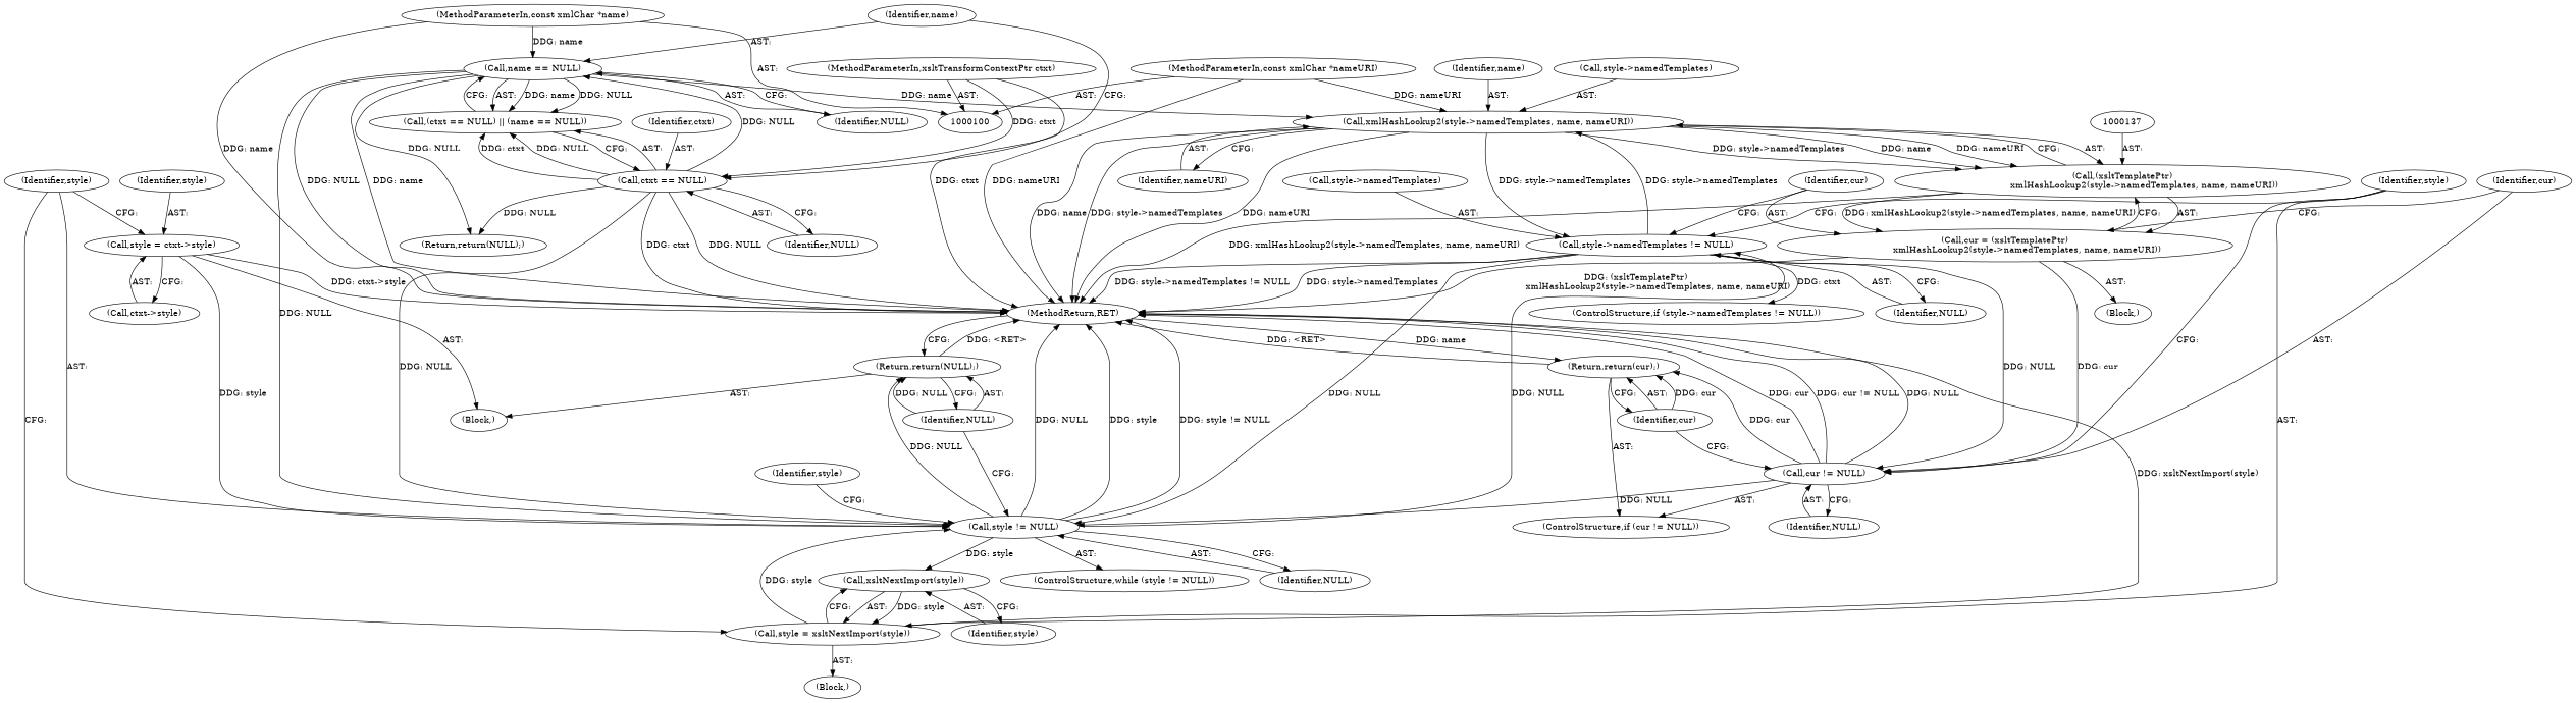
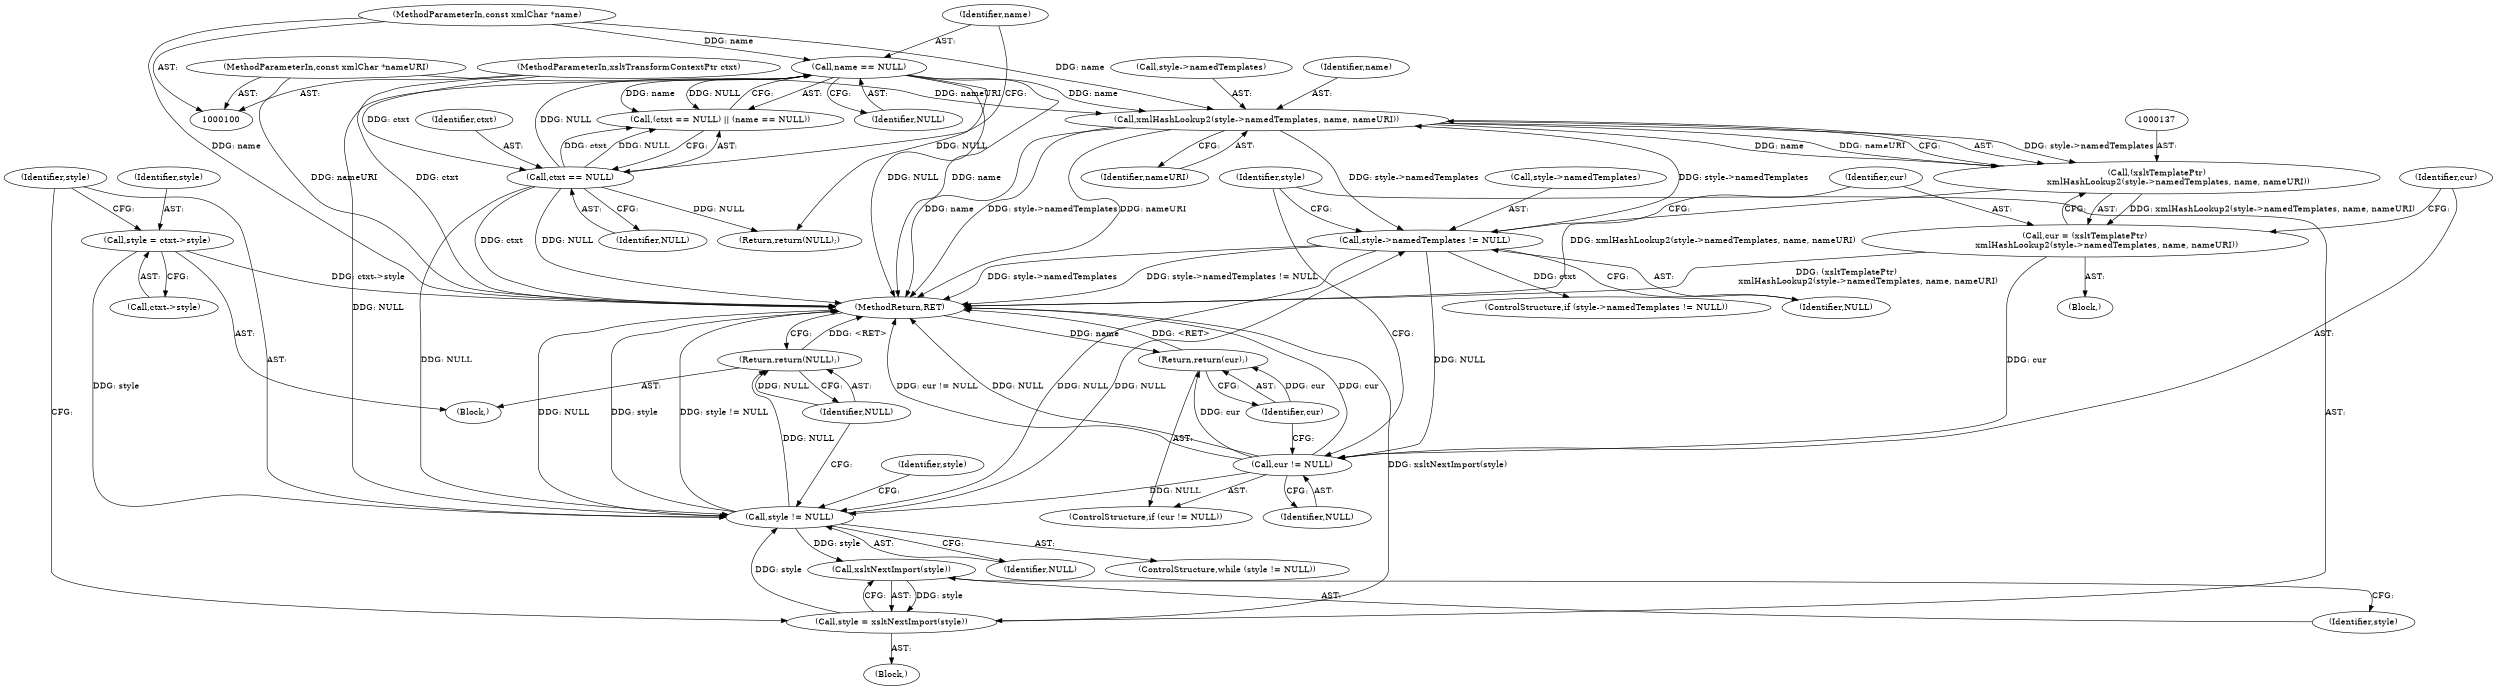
  digraph {
    n1 [label="(Call,xmlHashLookup2(style->namedTemplates, name, nameURI))"]
    n2 [label="(Call,style->namedTemplates != NULL)"]
    n3 [label="(Call,(xsltTemplatePtr)\n                xmlHashLookup2(style->namedTemplates, name, nameURI))"]
    n4 [label="(Identifier,nameURI)"]
    n5 [label="(MethodReturn,RET)"]
    n6 [label="(Call,style != NULL)"]
    n7 [label="(Call,cur != NULL)"]
    n8 [label="(ControlStructure,if (style->namedTemplates != NULL))"]
    n9 [label="(Identifier,NULL)"]
    n10 [label="(Call,cur = (xsltTemplatePtr)\n                xmlHashLookup2(style->namedTemplates, name, nameURI))"]
    n11 [label="(Return,return(NULL);)"]
    n12 [label="(Return,return(cur);)"]
    n13 [label="(Call,xsltNextImport(style))"]
    n14 [label="(ControlStructure,while (style != NULL))"]
    n15 [label="(Identifier,NULL)"]
    n16 [label="(ControlStructure,if (cur != NULL))"]
    n17 [label="(Identifier,NULL)"]
    n18 [label="(Call,name == NULL)"]
    n19 [label="(Call,(ctxt == NULL) || (name == NULL))"]
    n20 [label="(Return,return(NULL);)"]
    n21 [label="(Identifier,NULL)"]
    n22 [label="(Call,ctxt == NULL)"]
    n23 [label="(MethodParameterIn,const xmlChar *name)"]
    1000100
    n25 [label="(Identifier,NULL)"]
    n26 [label="(MethodParameterIn,xsltTransformContextPtr ctxt)"]
    n27 [label="(MethodParameterIn,const xmlChar *nameURI)"]
    n28 [label="(Call,style = xsltNextImport(style))"]
    n29 [label="(Identifier,style)"]
    n30 [label="(Block,)"]
    n31 [label="(Identifier,NULL)"]
    n32 [label="(Block,)"]
    n33 [label="(Call,style = ctxt->style)"]
    n34 [label="(Call,ctxt->style)"]
    n35 [label="(Identifier,cur)"]
    n36 [label="(Block,)"]
    n37 [label="(Identifier,cur)"]
    n38 [label="(Identifier,name)"]
    n39 [label="(Identifier,ctxt)"]
    n40 [label="(Call,style->namedTemplates)"]
    n41 [label="(Identifier,name)"]
    n42 [label="(Identifier,style)"]
    n43 [label="(Identifier,style)"]
    n44 [label="(Identifier,cur)"]
    n45 [label="(Identifier,style)"]
    n46 [label="(Call,style->namedTemplates)"]
    n47 [label="(Identifier,style)"]
    1000137
    n1 -> n2 [label="DDG: style->namedTemplates"]
    n1 -> n3 [label="AST: "]
    n1 -> n3 [label="DDG: style->namedTemplates"]
    n1 -> n3 [label="DDG: name"]
    n1 -> n3 [label="DDG: nameURI"]
    n1 -> n4 [label="CFG: "]
    n1 -> n5 [label="DDG: name"]
    n1 -> n5 [label="DDG: style->namedTemplates"]
    n1 -> n5 [label="DDG: nameURI"]
    n2 -> n1 [label="DDG: style->namedTemplates"]
    n2 -> n5 [label="DDG: style->namedTemplates"]
    n2 -> n5 [label="DDG: style->namedTemplates != NULL"]
    n2 -> n6 [label="DDG: NULL"]
    n2 -> n7 [label="DDG: NULL"]
    n2 -> n8 [label="DDG: ctxt"]
    n2 -> n9 [label="CFG: "]
    n3 -> n1 [label="CFG: "]
    n3 -> n5 [label="DDG: xmlHashLookup2(style->namedTemplates, name, nameURI)"]
    n3 -> n10 [label="AST: "]
    n3 -> n10 [label="DDG: xmlHashLookup2(style->namedTemplates, name, nameURI)"]
    n4 -> n1 [label="AST: "]
    n5 -> n11 [label="CFG: "]
    n5 -> n12 [label="DDG: name"]
    n6 -> n2 [label="DDG: NULL"]
    n6 -> n5 [label="DDG: NULL"]
    n6 -> n5 [label="DDG: style"]
    n6 -> n5 [label="DDG: style != NULL"]
    n6 -> n11 [label="DDG: NULL"]
    n6 -> n13 [label="DDG: style"]
    n6 -> n14 [label="AST: "]
    n6 -> n15 [label="CFG: "]
    n7 -> n5 [label="DDG: cur"]
    n7 -> n5 [label="DDG: cur != NULL"]
    n7 -> n5 [label="DDG: NULL"]
    n7 -> n6 [label="DDG: NULL"]
    n7 -> n12 [label="DDG: cur"]
    n7 -> n16 [label="AST: "]
    n7 -> n17 [label="CFG: "]
    n9 -> n2 [label="AST: "]
    n10 -> n3 [label="CFG: "]
    n10 -> n5 [label="DDG: (xsltTemplatePtr)\n                xmlHashLookup2(style->namedTemplates, name, nameURI)"]
    n10 -> n7 [label="DDG: cur"]
    n10 -> n36 [label="AST: "]
    n11 -> n5 [label="DDG: <RET>"]
    n11 -> n30 [label="AST: "]
    n11 -> n31 [label="CFG: "]
    n12 -> n5 [label="DDG: <RET>"]
    n12 -> n16 [label="AST: "]
    n12 -> n35 [label="CFG: "]
    n13 -> n28 [label="AST: "]
    n13 -> n28 [label="DDG: style"]
    n13 -> n29 [label="CFG: "]
    n15 -> n6 [label="AST: "]
    n17 -> n7 [label="AST: "]
    n18 -> n1 [label="DDG: name"]
    n18 -> n5 [label="DDG: NULL"]
    n18 -> n5 [label="DDG: name"]
    n18 -> n6 [label="DDG: NULL"]
    n18 -> n19 [label="AST: "]
    n18 -> n19 [label="DDG: name"]
    n18 -> n19 [label="DDG: NULL"]
    n18 -> n20 [label="DDG: NULL"]
    n18 -> n21 [label="CFG: "]
    n19 -> n18 [label="CFG: "]
    n19 -> n22 [label="CFG: "]
    n21 -> n18 [label="AST: "]
    n22 -> n5 [label="DDG: ctxt"]
    n22 -> n5 [label="DDG: NULL"]
    n22 -> n6 [label="DDG: NULL"]
    n22 -> n18 [label="DDG: NULL"]
    n22 -> n19 [label="AST: "]
    n22 -> n19 [label="DDG: ctxt"]
    n22 -> n19 [label="DDG: NULL"]
    n22 -> n20 [label="DDG: NULL"]
    n22 -> n25 [label="CFG: "]
+   n23 -> n1 [label="DDG: name"]
    n23 -> n5 [label="DDG: name"]
    n23 -> n18 [label="DDG: name"]
    n23 -> 1000100 [label="AST: "]
    n25 -> n22 [label="AST: "]
    n26 -> n5 [label="DDG: ctxt"]
    n26 -> n22 [label="DDG: ctxt"]
    n26 -> 1000100 [label="AST: "]
    n27 -> n1 [label="DDG: nameURI"]
    n27 -> n5 [label="DDG: nameURI"]
    n27 -> 1000100 [label="AST: "]
    n28 -> n5 [label="DDG: xsltNextImport(style)"]
    n28 -> n6 [label="DDG: style"]
    n28 -> n13 [label="CFG: "]
    n28 -> n32 [label="AST: "]
    n29 -> n13 [label="AST: "]
    n31 -> n6 [label="CFG: "]
    n31 -> n11 [label="AST: "]
    n31 -> n11 [label="DDG: NULL"]
    n33 -> n5 [label="DDG: ctxt->style"]
    n33 -> n6 [label="DDG: style"]
    n33 -> n30 [label="AST: "]
    n33 -> n34 [label="CFG: "]
    n34 -> n33 [label="AST: "]
    n35 -> n7 [label="CFG: "]
    n35 -> n12 [label="AST: "]
    n35 -> n12 [label="DDG: cur"]
    n37 -> n2 [label="CFG: "]
    n37 -> n10 [label="AST: "]
    n38 -> n1 [label="AST: "]
    n39 -> n22 [label="AST: "]
    n40 -> n1 [label="AST: "]
    n41 -> n18 [label="AST: "]
    n41 -> n22 [label="CFG: "]
    n42 -> n2 [label="CFG: "]
    n42 -> n7 [label="CFG: "]
    n42 -> n28 [label="AST: "]
    n43 -> n33 [label="AST: "]
    n44 -> n7 [label="AST: "]
    n44 -> n10 [label="CFG: "]
    n45 -> n6 [label="AST: "]
    n45 -> n28 [label="CFG: "]
    n45 -> n33 [label="CFG: "]
    n46 -> n2 [label="AST: "]
    n47 -> n6 [label="CFG: "]
    1000137 -> n3 [label="AST: "]
  }
